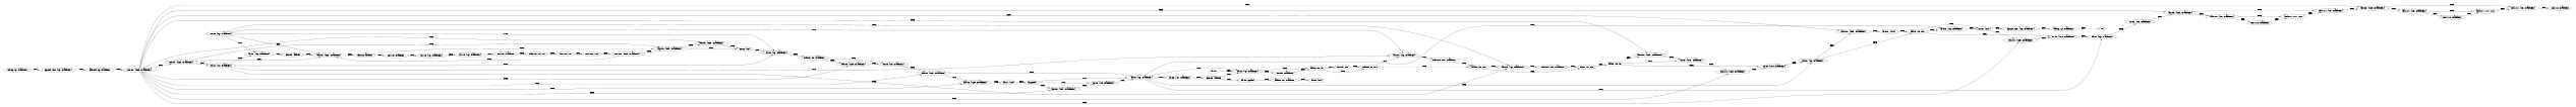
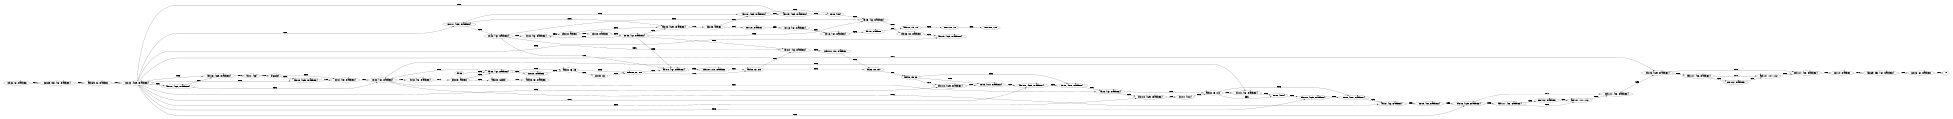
  digraph {
    rankdir=LR
    n1 [label="sub sp , sp , # address"]
    n2 [label="stp x29 , x30 , [ sp , # address ]"]
    n3 [label="add x29 , sp , # address"]
    n4 [label="stur x0 , [ x29 , #- address ]"]
    n5 [label="stur x1 , [ x29 , #- address ]"]
    n6 [label="ldur x9 , [ x29 , #- address ]"]
    n7 [label="ldur x9 , [ x29 , #- address ]"]
    n8 [label="ldur x0 , [ x29 , #- address ]"]
    n9 [label="ldur x8 , [ x29 , #- address ]"]
    n10 [label="ldur x8 , [ x29 , #- address ]"]
    n11 [label="ldur x10 , [ x29 , #- address ]"]
    n12 [label="ldur x10 , [ x29 , #- address ]"]
    n13 [label="ldur x10 , [ x29 , #- address ]"]
    n14 [label="ldur x10 , [ x29 , #- address ]"]
    n15 [label="ldur x8 , [ x29 , #- address ]"]
    n16 [label="ldur x8 , [ x29 , #- address ]"]
    n17 [label="str x2 , [ sp , # address ]"]
    n18 [label="ldur x8 , [ x29 , #- address ]"]
    n19 [label="ldur x8 , [ x29 , #- address ]"]
    n20 [label="str x8 , [ x9 ]"]
-   n21 [label="str x8 , [ x9 , # address ]"]
    n22 [label="str x0 , [ sp , # address ]"]
    n23 [label="ldr x1 , [ x8 ]"]
    n24 [label="str x0 , [ x8 , # address ]"]
    n25 [label="str x8 , [ x10 , # address ]"]
    n26 [label="str x8 , [ x10 , # address ]"]
    n27 [label="ldr x10 , [ x10 ]"]
    n28 [label="str x8 , [ x10 , # address ]"]
    n29 [label="ldrb w11 , [ x8 , # address ]"]
    n30 [label="strb w11 , [ x8 , # address ]"]
    n31 [label="ldrb w11 , [ x8 , # address ]"]
    n32 [label="strb w11 , [ x8 , # address ]"]
    n33 [label="ldr x8 , [ sp , # address ]"]
    n34 [label="ldr x8 , [ sp , # address ]"]
    n35 [label="ldr x10 , [ sp , # address ]"]
    n36 [label="ldr x10 , [ sp , # address ]"]
    n37 [label="cbnz x8 , address"]
    n38 [label="cbnz x8 , address"]
    n39 [label="subs x8 , x8 , # address"]
    n40 [label="subs x10 , x10 , # address"]
    n41 [label="subs x10 , x10 , # address"]
+   n42 [label="mov x8 , # address"]
    n43 [label="str x8 , [ sp , # address ]"]
    n44 [label="mov w8 , # address"]
    n45 [label="str w8 , [ sp , # address ]"]
    n46 [label="ldr w8 , [ sp , # address ]"]
    n47 [label="bl symbol"]
    n48 [label="ldr x8 , [ sp , # address ]"]
    n49 [label="ldr x8 , [ sp , # address ]"]
    n50 [label="ldr x8 , [ sp , # address ]"]
    n51 [label="ldr x10 , [ sp , # address ]"]
    n52 [label="ldr x8 , [ sp , # address ]"]
    n53 [label="cbnz x8 , address"]
    n54 [label="mov x9 , # address"]
    n55 [label="add x8 , x8 , x9"]
    n56 [label="add x8 , x8 , x10"]
    n57 [label="str x8 , [ x10 ]"]
    n58 [label="str x9 , [ x8 , # address ]"]
-   n59 [label="blr x8 , symbol"]
+   n59 [label="adrp x8 , symbol"]
    n60 [label="add x8 , x8 , # address"]
    n61 [label="mov x9 , # 0"]
    n62 [label="subs x8 , x8 , # 0"]
-   n63 [label="ldr x8 , [ x8 ]"]
-   n64 [label="mov w9 , # address"]
-   n65 [label="subs w8 , w9 , w8"]
+   n64 [label="blr w9 , # address"]
+   n65 [label="ldrb w8 , w9 , w8"]
    n66 [label="mov w10 , w8"]
    n67 [label="sxtw x10 , w10"]
-   n68 [label="stur x10 , [ x29 , #- address ]"]
    n69 [label="add x8 , x8 , x10"]
    n70 [label="bic x8 , x8 , x10"]
    n71 [label="add x8 , x9 , x8"]
    n72 [label="mov w12 , # address"]
    n73 [label="and w11 , w11 , w12"]
    n74 [label="mov w12 , # address"]
    n75 [label="and w11 , w11 , w12"]
    n76 [label="mov w0 , # address"]
    n77 [label="ldp x29 , x30 , [ sp , # address ]"]
-   n78 [label="add sp , sp , # address"]
+   n78 [label="mov sp , sp , # address"]
    n79 [label=ret]
-   n80 [label="blr x8"]
+   n80 [label="blr x6"]
    n1 -> n2 [label=CFG]
    n2 -> n3 [label=CFG]
    n3 -> n4 [label=DFG]
    n4 -> n5 [label=CFG]
    n4 -> n6 [label=DFG]
    n4 -> n7 [label=DFG]
    n4 -> n8 [label=DFG]
    n4 -> n9 [label=DFG]
    n4 -> n10 [label=DFG]
    n4 -> n11 [label=DFG]
    n4 -> n12 [label=DFG]
    n4 -> n13 [label=DFG]
    n4 -> n14 [label=DFG]
    n4 -> n15 [label=DFG]
    n4 -> n16 [label=DFG]
    n5 -> n17 [label=CFG]
    n5 -> n18 [label=DFG]
    n5 -> n19 [label=DFG]
    n6 -> n20 [label=DFG]
-   n7 -> n21 [label=DFG]
    n8 -> n9 [label=CFG]
    n8 -> n22 [label=DFG]
    n9 -> n23 [label=DFG]
    n10 -> n24 [label=DFG]
    n11 -> n25 [label=DFG]
    n12 -> n26 [label=DFG]
    n13 -> n27 [label=DFG]
    n14 -> n28 [label=DFG]
    n15 -> n29 [label=DFG]
    n15 -> n30 [label=DFG]
    n16 -> n31 [label=DFG]
    n16 -> n32 [label=DFG]
    n17 -> n33 [label=DFG]
    n17 -> n34 [label=DFG]
    n17 -> n35 [label=DFG]
    n17 -> n36 [label=DFG]
    n18 -> n37 [label=DFG]
    n19 -> n6 [label=CFG]
    n19 -> n20 [label=DFG]
    n20 -> n34 [label=CFG]
-   n21 -> n8 [label=CFG]
    n22 -> n48 [label=DFG]
    n22 -> n49 [label=DFG]
    n22 -> n50 [label=DFG]
    n22 -> n51 [label=DFG]
    n22 -> n52 [label=DFG]
    n23 -> n47 [label=DFG]
    n24 -> n22 [label=CFG]
    n25 -> n12 [label=CFG]
    n26 -> n50 [label=CFG]
    n27 -> n56 [label=DFG]
    n28 -> n52 [label=CFG]
    n29 -> n72 [label=CFG]
    n29 -> n73 [label=DFG]
    n30 -> n16 [label=CFG]
    n31 -> n74 [label=CFG]
    n31 -> n75 [label=DFG]
    n32 -> n76 [label=CFG]
    n33 -> n38 [label=DFG]
    n34 -> n39 [label=DFG]
    n35 -> n40 [label=DFG]
    n36 -> n41 [label=DFG]
    n37 -> n19 [label=CFG]
    n37 -> n44 [label=CFG]
    n38 -> n18 [label=CFG]
+   n38 -> n42 [label=CFG]
    n39 -> n7 [label=CFG]
-   n39 -> n21 [label=DFG]
    n40 -> n69 [label=DFG]
    n41 -> n70 [label=DFG]
+   n42 -> n43 [label=CFG]
    n43 -> n18 [label=CFG]
    n43 -> n33 [label=DFG]
    n43 -> n34 [label=DFG]
    n43 -> n35 [label=DFG]
    n43 -> n36 [label=DFG]
    n44 -> n45 [label=CFG]
    n45 -> n46 [label=CFG]
    n46 -> n64 [label=CFG]
    n47 -> n10 [label=CFG]
-   n47 -> n22 [label=DFG]
    n47 -> n24 [label=DFG]
    n48 -> n53 [label=DFG]
    n49 -> n54 [label=CFG]
    n49 -> n55 [label=DFG]
    n50 -> n13 [label=CFG]
    n50 -> n56 [label=DFG]
    n51 -> n57 [label=DFG]
    n52 -> n58 [label=DFG]
    n53 -> n49 [label=CFG]
    n53 -> n59 [label=CFG]
    n54 -> n55 [label=CFG]
    n55 -> n61 [label=CFG]
    n55 -> n62 [label=DFG]
    n56 -> n28 [label=DFG]
    n56 -> n51 [label=CFG]
    n56 -> n57 [label=DFG]
    n57 -> n14 [label=CFG]
    n58 -> n15 [label=CFG]
    n59 -> n60 [label=CFG]
-   n60 -> n63 [label=CFG]
    n61 -> n62 [label=CFG]
    n62 -> n35 [label=CFG]
    n62 -> n69 [label=DFG]
    n64 -> n65 [label=CFG]
    n65 -> n66 [label=CFG]
    n66 -> n67 [label=CFG]
-   n67 -> n68 [label=CFG]
-   n68 -> n18 [label=DFG]
-   n68 -> n19 [label=DFG]
    n69 -> n36 [label=CFG]
    n69 -> n70 [label=DFG]
    n70 -> n71 [label=CFG]
    n71 -> n11 [label=CFG]
    n71 -> n25 [label=DFG]
    n71 -> n26 [label=DFG]
    n72 -> n73 [label=CFG]
    n73 -> n30 [label=DFG]
    n74 -> n75 [label=CFG]
    n75 -> n32 [label=DFG]
-   n57 -> n77 [label=CFG]
+   n76 -> n77 [label=CFG]
    n77 -> n78 [label=CFG]
    n78 -> n79 [label=CFG]
    n80 -> n49 [label=CFG]
  }
